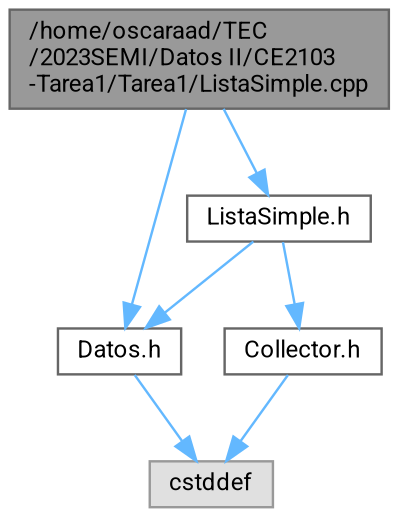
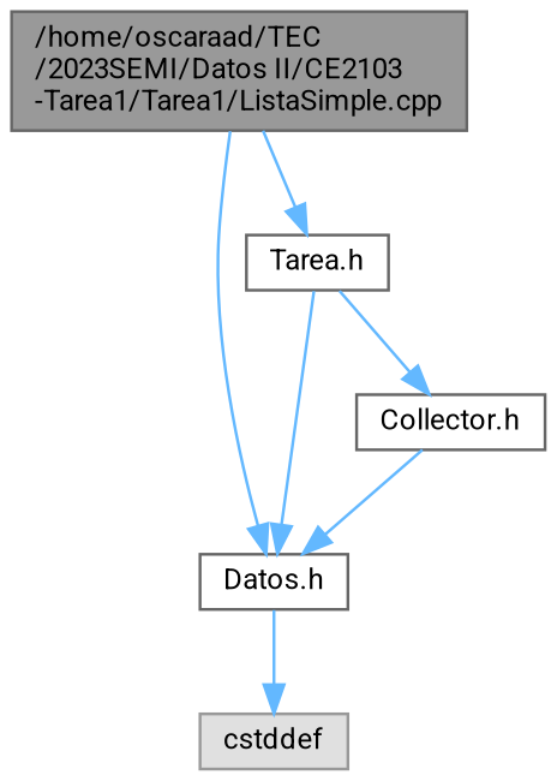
  digraph {
    fontname=Roboto
    node [color=grey40 fillcolor=white fontname=Roboto fontsize=10 shape=box style=filled]
    edge [color=steelblue1 fontname=Roboto fontsize=10 labelfontname=Helvetica labelfontsize=10 style=solid]
    n1 [color=gray40 fillcolor=grey60 fontcolor=black height=0.2 label="/home/oscaraad/TEC\l/2023SEMI/Datos II/CE2103\l-Tarea1/Tarea1/ListaSimple.cpp" width=0.4]
    n2 [height=0.2 label="Datos.h" width=0.4]
-   n3 [height=0.2 label="ListaSimple.h" width=0.4]
+   n3 [height=0.2 label="Tarea.h" width=0.4]
    n4 [color=grey60 fillcolor="#E0E0E0" height=0.2 label=cstddef width=0.4]
    n5 [height=0.2 label="Collector.h" width=0.4]
    n1 -> n2
    n1 -> n3
    n2 -> n4
    n3 -> n2
    n3 -> n5
-   n5 -> n4
+   n5 -> n2
  }
